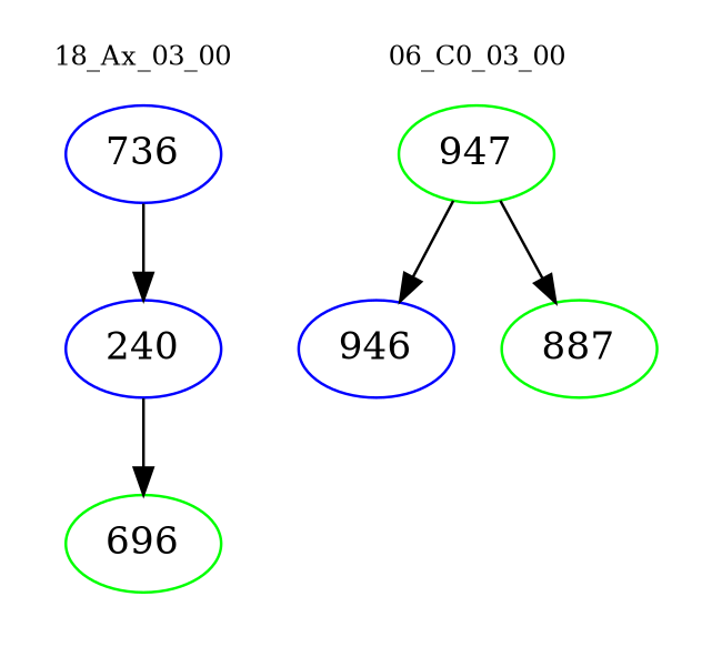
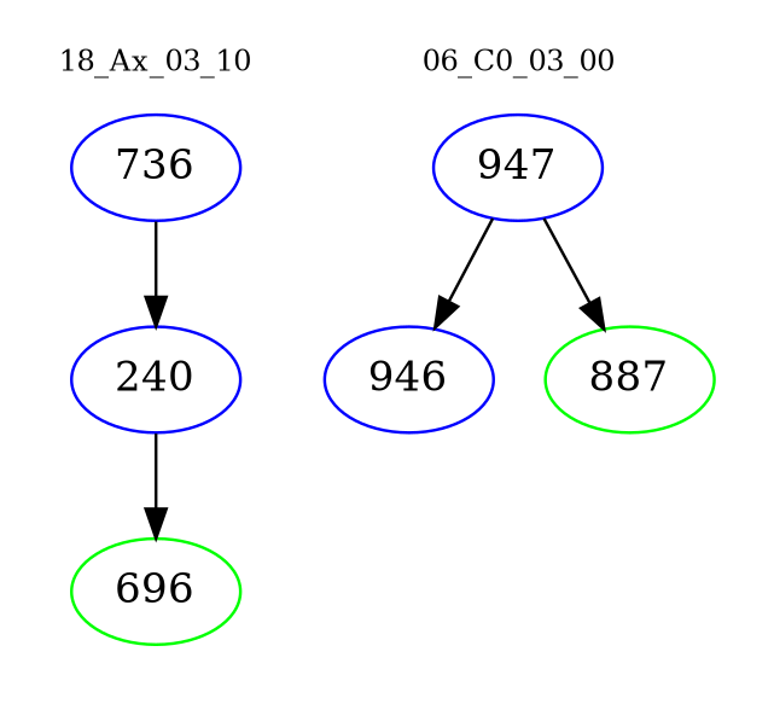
  digraph {
    node [color=blue]
    edge [color=black]
    n1 [label=736]
    n2 [label=240]
    n3 [color=green label=696]
-   n4 [color=green label=947]
+   n4 [label=947]
    n5 [label=946]
    n6 [color=green label=887]
    subgraph cluster_1 {
      color=white
      fontsize=10
-     label="18_Ax_03_00"
+     label="18_Ax_03_10"
      n1
      n2
      n3
    }
    subgraph cluster_2 {
      color=white
      fontsize=10
      label="06_C0_03_00"
      n4
      n5
      n6
    }
    n1 -> n2
    n2 -> n3
    n4 -> n5
    n4 -> n6
  }
